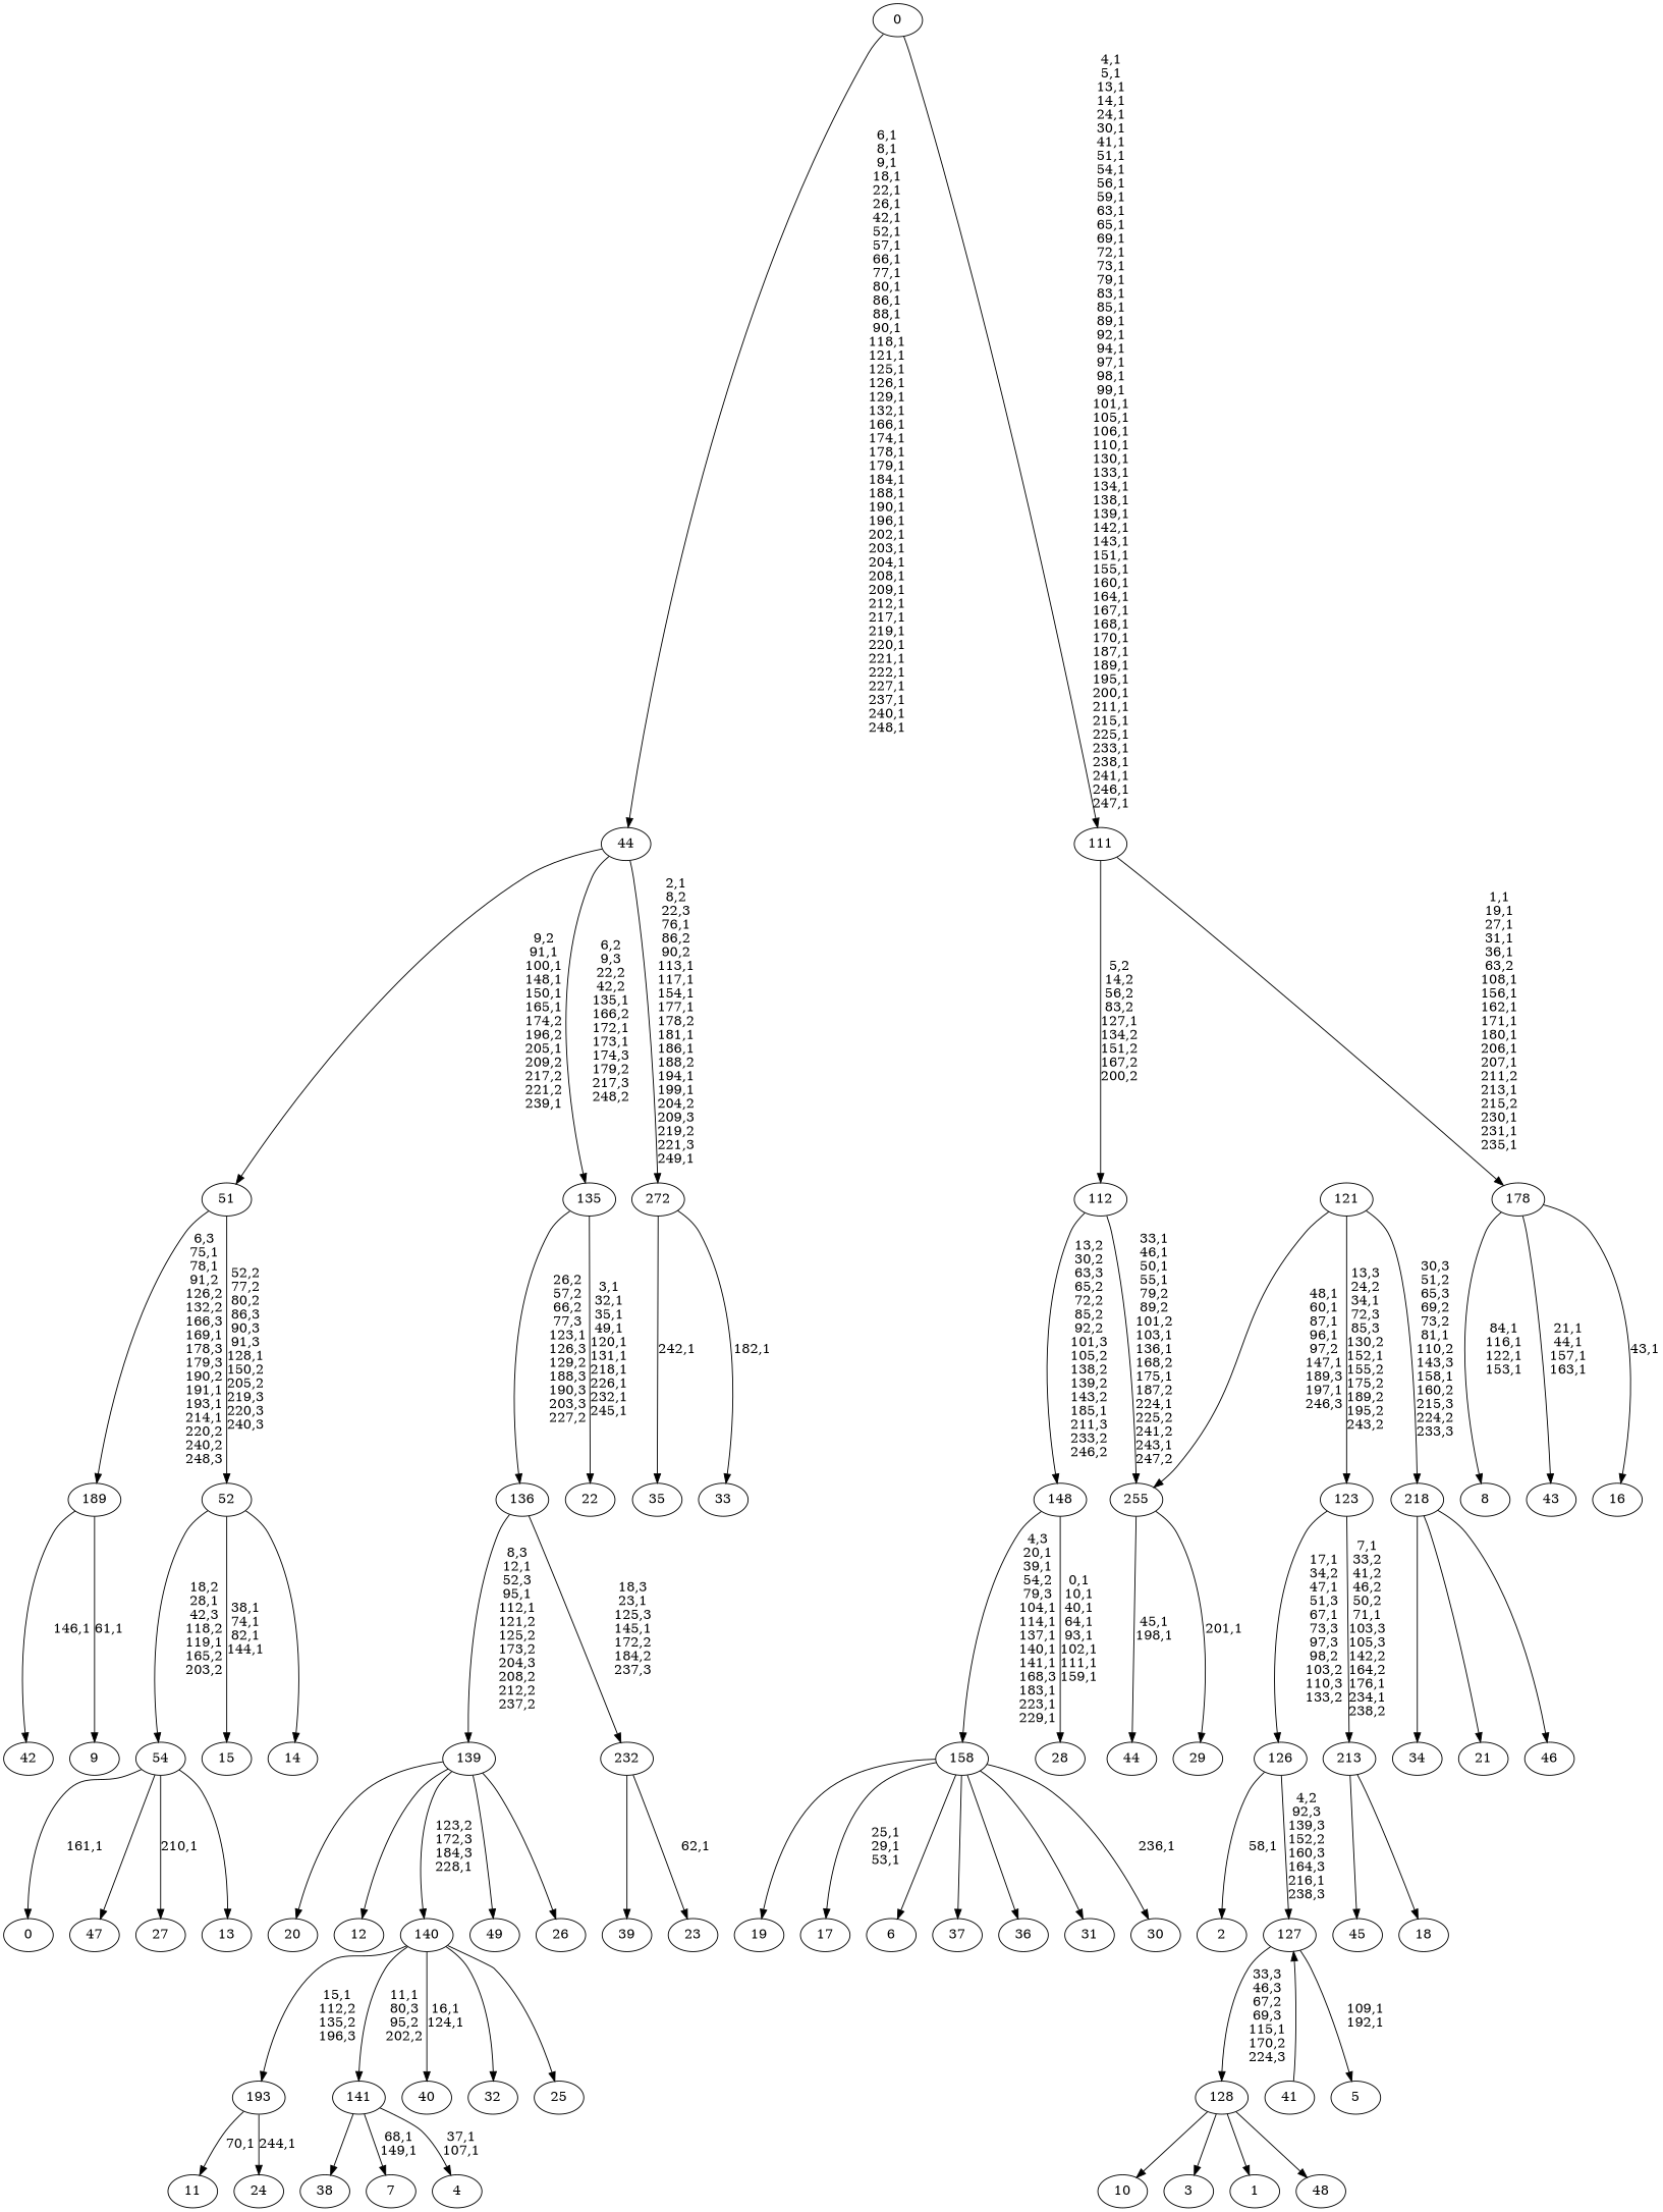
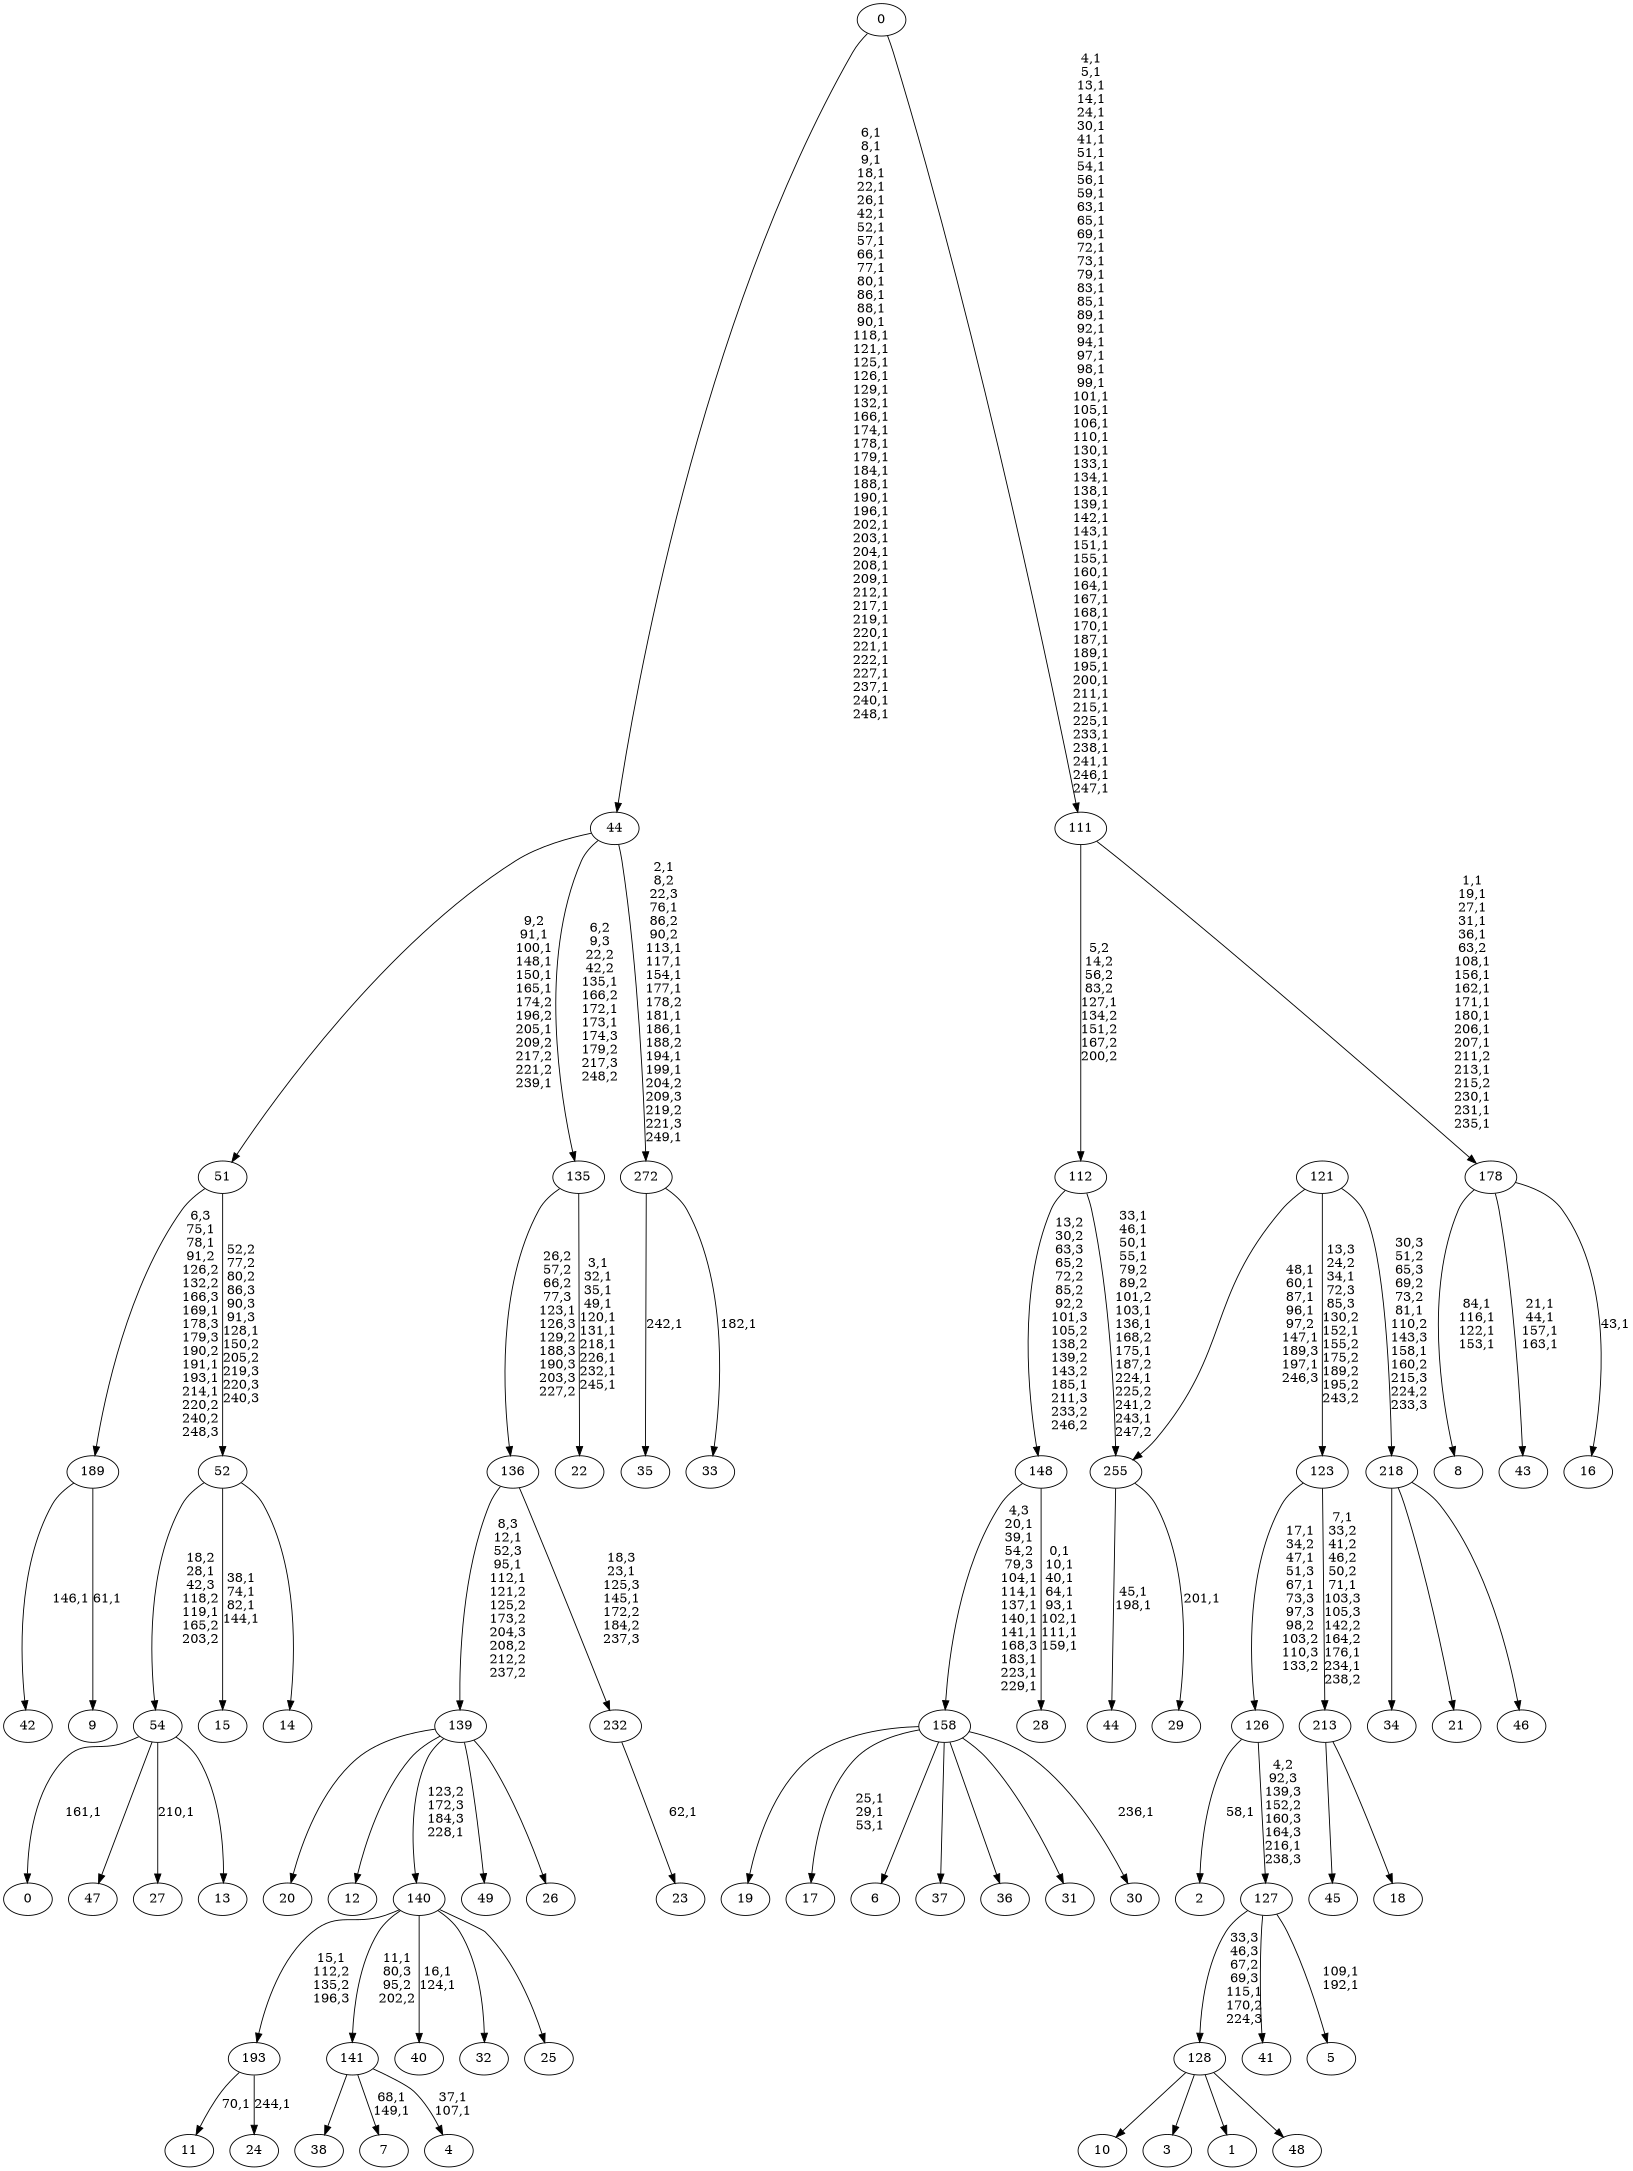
  digraph {
    n1 [label=49]
    n2 [label=48]
    n3 [label=47]
    n4 [label=46]
    n5 [label=45]
    n6 [label=44]
    n7 [label=43]
    n8 [label=42]
    n9 [label=41]
    n10 [label=40]
-   n11 [label=39]
    n12 [label=38]
    n13 [label=37]
    n14 [label=36]
    n15 [label=35]
    n16 [label=34]
    n17 [label=33]
    272
    n19 [label=32]
    n20 [label=31]
    n21 [label=30]
    n22 [label=29]
    255
    n24 [label=28]
    n25 [label=27]
    n26 [label=26]
    n27 [label=25]
    n28 [label=24]
    n29 [label=23]
    232
    n31 [label=22]
    n32 [label=21]
    218
    n34 [label=20]
    n35 [label=19]
    n36 [label=18]
    213
    n38 [label=17]
    n39 [label=16]
    n40 [label=15]
    n41 [label=14]
    n42 [label=13]
    n43 [label=12]
    n44 [label=11]
    193
    n46 [label=10]
    n47 [label=9]
    189
    n49 [label=8]
    178
    n51 [label=7]
    n52 [label=6]
    158
    148
    n55 [label=5]
    n56 [label=4]
    141
    140
    139
    136
    135
    n62 [label=3]
    n63 [label=2]
    n64 [label=1]
    128
    127
    126
    123
    121
    112
    111
    n72 [label=0]
    54
    52
    51
    44
    0
    272 -> n15 [label="242,1"]
    272 -> n17 [label="182,1"]
    255 -> n6 [label="45,1\n198,1"]
    255 -> n22 [label="201,1"]
-   232 -> n11
    232 -> n29 [label="62,1"]
    218 -> n4
    218 -> n16
    218 -> n32
    213 -> n5
    213 -> n36
    193 -> n28 [label="244,1"]
    193 -> n44 [label="70,1"]
    189 -> n8 [label="146,1"]
    189 -> n47 [label="61,1"]
    178 -> n7 [label="21,1\n44,1\n157,1\n163,1"]
    178 -> n39 [label="43,1"]
    178 -> n49 [label="84,1\n116,1\n122,1\n153,1"]
    158 -> n13
    158 -> n14
    158 -> n20
    158 -> n21 [label="236,1"]
    158 -> n35
    158 -> n38 [label="25,1\n29,1\n53,1"]
    158 -> n52
    148 -> n24 [label="0,1\n10,1\n40,1\n64,1\n93,1\n102,1\n111,1\n159,1"]
    148 -> 158 [label="4,3\n20,1\n39,1\n54,2\n79,3\n104,1\n114,1\n137,1\n140,1\n141,1\n168,3\n183,1\n223,1\n229,1"]
    141 -> n12
    141 -> n51 [label="68,1\n149,1"]
    141 -> n56 [label="37,1\n107,1"]
    140 -> n10 [label="16,1\n124,1"]
    140 -> n19
    140 -> n27
    140 -> 193 [label="15,1\n112,2\n135,2\n196,3"]
    140 -> 141 [label="11,1\n80,3\n95,2\n202,2"]
    139 -> n1
    139 -> n26
    139 -> n34
    139 -> n43
    139 -> 140 [label="123,2\n172,3\n184,3\n228,1"]
    136 -> 232 [label="18,3\n23,1\n125,3\n145,1\n172,2\n184,2\n237,3"]
    136 -> 139 [label="8,3\n12,1\n52,3\n95,1\n112,1\n121,2\n125,2\n173,2\n204,3\n208,2\n212,2\n237,2"]
    135 -> n31 [label="3,1\n32,1\n35,1\n49,1\n120,1\n131,1\n218,1\n226,1\n232,1\n245,1"]
    135 -> 136 [label="26,2\n57,2\n66,2\n77,3\n123,1\n126,3\n129,2\n188,3\n190,3\n203,3\n227,2"]
    128 -> n2
    128 -> n46
    128 -> n62
    128 -> n64
-   n9 -> 127
+   127 -> n9
    127 -> n55 [label="109,1\n192,1"]
    127 -> 128 [label="33,3\n46,3\n67,2\n69,3\n115,1\n170,2\n224,3"]
    126 -> n63 [label="58,1"]
    126 -> 127 [label="4,2\n92,3\n139,3\n152,2\n160,3\n164,3\n216,1\n238,3"]
    123 -> 213 [label="7,1\n33,2\n41,2\n46,2\n50,2\n71,1\n103,3\n105,3\n142,2\n164,2\n176,1\n234,1\n238,2"]
    123 -> 126 [label="17,1\n34,2\n47,1\n51,3\n67,1\n73,3\n97,3\n98,2\n103,2\n110,3\n133,2"]
    121 -> 255 [label="48,1\n60,1\n87,1\n96,1\n97,2\n147,1\n189,3\n197,1\n246,3"]
    121 -> 218 [label="30,3\n51,2\n65,3\n69,2\n73,2\n81,1\n110,2\n143,3\n158,1\n160,2\n215,3\n224,2\n233,3"]
    121 -> 123 [label="13,3\n24,2\n34,1\n72,3\n85,3\n130,2\n152,1\n155,2\n175,2\n189,2\n195,2\n243,2"]
    112 -> 255 [label="33,1\n46,1\n50,1\n55,1\n79,2\n89,2\n101,2\n103,1\n136,1\n168,2\n175,1\n187,2\n224,1\n225,2\n241,2\n243,1\n247,2"]
    112 -> 148 [label="13,2\n30,2\n63,3\n65,2\n72,2\n85,2\n92,2\n101,3\n105,2\n138,2\n139,2\n143,2\n185,1\n211,3\n233,2\n246,2"]
    111 -> 178 [label="1,1\n19,1\n27,1\n31,1\n36,1\n63,2\n108,1\n156,1\n162,1\n171,1\n180,1\n206,1\n207,1\n211,2\n213,1\n215,2\n230,1\n231,1\n235,1"]
    111 -> 112 [label="5,2\n14,2\n56,2\n83,2\n127,1\n134,2\n151,2\n167,2\n200,2"]
    54 -> n3
    54 -> n25 [label="210,1"]
    54 -> n42
    54 -> n72 [label="161,1"]
    52 -> n40 [label="38,1\n74,1\n82,1\n144,1"]
    52 -> n41
    52 -> 54 [label="18,2\n28,1\n42,3\n118,2\n119,1\n165,2\n203,2"]
    51 -> 189 [label="6,3\n75,1\n78,1\n91,2\n126,2\n132,2\n166,3\n169,1\n178,3\n179,3\n190,2\n191,1\n193,1\n214,1\n220,2\n240,2\n248,3"]
    51 -> 52 [label="52,2\n77,2\n80,2\n86,3\n90,3\n91,3\n128,1\n150,2\n205,2\n219,3\n220,3\n240,3"]
    44 -> 272 [label="2,1\n8,2\n22,3\n76,1\n86,2\n90,2\n113,1\n117,1\n154,1\n177,1\n178,2\n181,1\n186,1\n188,2\n194,1\n199,1\n204,2\n209,3\n219,2\n221,3\n249,1"]
    44 -> 135 [label="6,2\n9,3\n22,2\n42,2\n135,1\n166,2\n172,1\n173,1\n174,3\n179,2\n217,3\n248,2"]
    44 -> 51 [label="9,2\n91,1\n100,1\n148,1\n150,1\n165,1\n174,2\n196,2\n205,1\n209,2\n217,2\n221,2\n239,1"]
    0 -> 111 [label="4,1\n5,1\n13,1\n14,1\n24,1\n30,1\n41,1\n51,1\n54,1\n56,1\n59,1\n63,1\n65,1\n69,1\n72,1\n73,1\n79,1\n83,1\n85,1\n89,1\n92,1\n94,1\n97,1\n98,1\n99,1\n101,1\n105,1\n106,1\n110,1\n130,1\n133,1\n134,1\n138,1\n139,1\n142,1\n143,1\n151,1\n155,1\n160,1\n164,1\n167,1\n168,1\n170,1\n187,1\n189,1\n195,1\n200,1\n211,1\n215,1\n225,1\n233,1\n238,1\n241,1\n246,1\n247,1"]
    0 -> 44 [label="6,1\n8,1\n9,1\n18,1\n22,1\n26,1\n42,1\n52,1\n57,1\n66,1\n77,1\n80,1\n86,1\n88,1\n90,1\n118,1\n121,1\n125,1\n126,1\n129,1\n132,1\n166,1\n174,1\n178,1\n179,1\n184,1\n188,1\n190,1\n196,1\n202,1\n203,1\n204,1\n208,1\n209,1\n212,1\n217,1\n219,1\n220,1\n221,1\n222,1\n227,1\n237,1\n240,1\n248,1"]
  }
